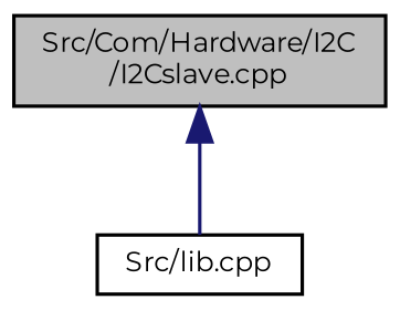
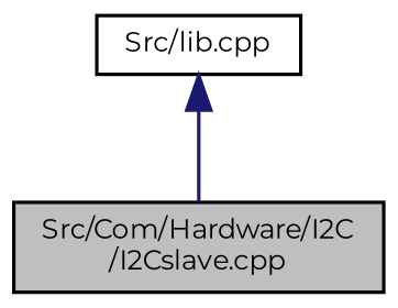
  digraph {
    fontname=Montserrat
    node [color=black fontname=Montserrat fontsize=8 shape=record style=filled]
    n1 [fillcolor=grey75 fontcolor=black height=0.2 label="Src/Com/Hardware/I2C\l/I2Cslave.cpp" width=0.4]
    n2 [fillcolor=white height=0.2 label="Src/lib.cpp" width=0.4]
-   n1 -> n2 [color=midnightblue dir=back fontname=Montserrat fontsize=8 labelfontname=Sans labelfontsize=8 style=solid]
+   n2 -> n1 [color=midnightblue dir=back fontname=Montserrat fontsize=8 labelfontname=Sans labelfontsize=8 style=solid]
  }
